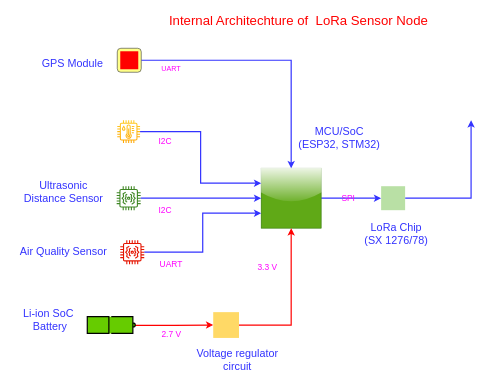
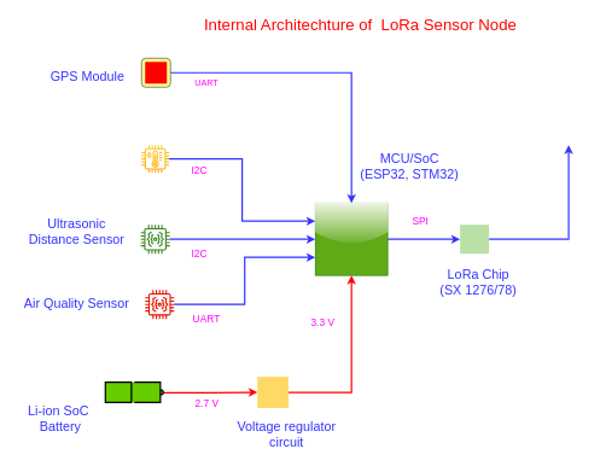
  <mxCell id="0" />
  <mxCell id="1" parent="0" />
  <mxCell id="2" style="edgeStyle=orthogonalEdgeStyle;rounded=0;orthogonalLoop=1;jettySize=auto;html=1;exitX=1;exitY=0.5;exitDx=0;exitDy=0;strokeColor=#3333FF;strokeWidth=2;" edge="1" parent="1" source="3" target="8"><mxGeometry relative="1" as="geometry" /></mxCell>
  <mxCell id="3" value="" style="whiteSpace=wrap;html=1;aspect=fixed;glass=1;fillColor=#60a917;strokeColor=#2D7600;fontColor=#ffffff;" vertex="1" parent="1"><mxGeometry x="435" y="280" width="100" height="100" as="geometry" /></mxCell>
  <mxCell id="4" value="" style="shape=image;html=1;verticalAlign=top;verticalLabelPosition=bottom;labelBackgroundColor=#FFD966;imageAspect=0;aspect=fixed;image=https://cdn1.iconfinder.com/data/icons/computer-hardware-glyphs-vol-2/52/signal__device__technology__radar__satellite__antenna__tower-128.png" vertex="1" parent="1"><mxGeometry x="755" y="140" width="60" height="60" as="geometry" /></mxCell>
  <mxCell id="5" style="edgeStyle=orthogonalEdgeStyle;rounded=0;orthogonalLoop=1;jettySize=auto;html=1;entryX=0;entryY=0.25;entryDx=0;entryDy=0;strokeColor=#3333FF;strokeWidth=2;" edge="1" parent="1" source="6" target="3"><mxGeometry relative="1" as="geometry" /></mxCell>
  <mxCell id="6" value="" style="sketch=0;outlineConnect=0;gradientColor=#ffa500;fillColor=#ffcd28;strokeColor=#d79b00;dashed=0;verticalLabelPosition=bottom;verticalAlign=top;align=center;html=1;fontSize=12;fontStyle=0;aspect=fixed;pointerEvents=1;shape=mxgraph.aws4.iot_thing_temperature_humidity_sensor;" vertex="1" parent="1"><mxGeometry x="195" y="200" width="38" height="38" as="geometry" /></mxCell>
  <mxCell id="7" style="edgeStyle=orthogonalEdgeStyle;rounded=0;orthogonalLoop=1;jettySize=auto;html=1;entryX=0.5;entryY=1;entryDx=0;entryDy=0;strokeColor=#3333FF;strokeWidth=2;" edge="1" parent="1" source="8" target="4"><mxGeometry relative="1" as="geometry" /></mxCell>
  <mxCell id="8" value="" style="shape=image;html=1;verticalAlign=top;verticalLabelPosition=bottom;labelBackgroundColor=#ffffff;imageAspect=0;aspect=fixed;image=https://cdn1.iconfinder.com/data/icons/computer-hardware-glyphs-vol-2/52/microchip__chip__cpu__computer__proceesor__pc__hardware-128.png;direction=south;imageBackground=#B9E0A5;" vertex="1" parent="1"><mxGeometry x="635" y="310" width="40" height="40" as="geometry" /></mxCell>
  <mxCell id="9" style="edgeStyle=orthogonalEdgeStyle;rounded=0;orthogonalLoop=1;jettySize=auto;html=1;fontSize=20;fontColor=#FF0000;strokeColor=#FF0000;strokeWidth=2;exitX=0.938;exitY=0.518;exitDx=0;exitDy=0;exitPerimeter=0;" edge="1" parent="1" source="36" target="25"><mxGeometry relative="1" as="geometry"><mxPoint x="235" y="541.5" as="sourcePoint" /></mxGeometry></mxCell>
  <mxCell id="10" value="&lt;div style=&quot;font-size: 18px;&quot;&gt;&lt;font style=&quot;font-size: 18px;&quot; color=&quot;#3333FF&quot;&gt;Ultrasonic &lt;br&gt;&lt;/font&gt;&lt;/div&gt;&lt;div style=&quot;font-size: 18px;&quot;&gt;&lt;font style=&quot;font-size: 18px;&quot; color=&quot;#3333FF&quot;&gt;Distance Sensor&lt;br&gt;&lt;/font&gt;&lt;/div&gt;" style="text;html=1;align=center;verticalAlign=middle;resizable=0;points=[];autosize=1;strokeColor=none;fillColor=none;" vertex="1" parent="1"><mxGeometry x="25" y="290" width="160" height="60" as="geometry" /></mxCell>
- <mxCell id="11" value="&lt;div style=&quot;font-size: 18px;&quot;&gt;&lt;font style=&quot;font-size: 18px;&quot; color=&quot;#3333FF&quot;&gt;Li-ion SoC&lt;/font&gt;&lt;/div&gt;&lt;div style=&quot;font-size: 18px;&quot;&gt;&lt;font style=&quot;font-size: 18px;&quot; color=&quot;#3333FF&quot;&gt;&amp;nbsp;Battery&lt;/font&gt;&lt;/div&gt;" style="text;html=1;align=center;verticalAlign=middle;resizable=0;points=[];autosize=1;strokeColor=none;fillColor=none;" vertex="1" parent="1"><mxGeometry x="25" y="503" width="110" height="60" as="geometry" /></mxCell>
+ <mxCell id="11" value="&lt;div style=&quot;font-size: 18px;&quot;&gt;&lt;font style=&quot;font-size: 18px;&quot; color=&quot;#3333FF&quot;&gt;Li-ion SoC&lt;/font&gt;&lt;/div&gt;&lt;div style=&quot;font-size: 18px;&quot;&gt;&lt;font style=&quot;font-size: 18px;&quot; color=&quot;#3333FF&quot;&gt;&amp;nbsp;Battery&lt;/font&gt;&lt;/div&gt;" style="text;html=1;align=center;verticalAlign=middle;resizable=0;points=[];autosize=1;strokeColor=none;fillColor=none;" vertex="1" parent="1"><mxGeometry x="25" y="548" width="110" height="60" as="geometry" /></mxCell>
  <mxCell id="12" value="&lt;div style=&quot;font-size: 18px;&quot;&gt;&lt;font style=&quot;font-size: 18px;&quot; color=&quot;#3333FF&quot;&gt;LoRa Chip&lt;/font&gt;&lt;/div&gt;&lt;div style=&quot;font-size: 18px;&quot;&gt;&lt;font style=&quot;font-size: 18px;&quot; color=&quot;#3333FF&quot;&gt;(SX 1276/78)&lt;br&gt;&lt;/font&gt;&lt;/div&gt;" style="text;html=1;align=center;verticalAlign=middle;resizable=0;points=[];autosize=1;strokeColor=none;fillColor=none;" vertex="1" parent="1"><mxGeometry x="595" y="359.5" width="130" height="60" as="geometry" /></mxCell>
  <mxCell id="13" value="&lt;div style=&quot;font-size: 18px;&quot;&gt;&lt;font style=&quot;font-size: 18px;&quot; color=&quot;#3333FF&quot;&gt;MCU/SoC&lt;/font&gt;&lt;/div&gt;&lt;div style=&quot;font-size: 18px;&quot;&gt;&lt;font style=&quot;font-size: 18px;&quot; color=&quot;#3333FF&quot;&gt;(ESP32, STM32)&lt;br&gt;&lt;/font&gt;&lt;/div&gt;" style="text;html=1;align=center;verticalAlign=middle;resizable=0;points=[];autosize=1;strokeColor=none;fillColor=none;" vertex="1" parent="1"><mxGeometry x="485" y="200" width="160" height="60" as="geometry" /></mxCell>
  <mxCell id="14" value="&lt;font style=&quot;font-size: 14px;&quot; color=&quot;#FF00FF&quot;&gt;I2C&lt;/font&gt;" style="text;html=1;strokeColor=none;fillColor=none;align=center;verticalAlign=middle;whiteSpace=wrap;rounded=0;" vertex="1" parent="1"><mxGeometry x="245" y="220" width="60" height="30" as="geometry" /></mxCell>
- <mxCell id="15" value="&lt;font style=&quot;font-size: 14px;&quot; color=&quot;#FF00FF&quot;&gt;SPI&lt;/font&gt;" style="text;html=1;align=center;verticalAlign=middle;resizable=0;points=[];autosize=1;strokeColor=none;fillColor=none;" vertex="1" parent="1"><mxGeometry x="555" y="315" width="50" height="30" as="geometry" /></mxCell>
+ <mxCell id="15" value="&lt;font style=&quot;font-size: 14px;&quot; color=&quot;#FF00FF&quot;&gt;SPI&lt;/font&gt;" style="text;html=1;align=center;verticalAlign=middle;resizable=0;points=[];autosize=1;strokeColor=none;fillColor=none;" vertex="1" parent="1"><mxGeometry x="555" y="290" width="50" height="30" as="geometry" /></mxCell>
  <mxCell id="16" value="" style="shape=image;html=1;verticalAlign=top;verticalLabelPosition=bottom;labelBackgroundColor=#ffffff;imageAspect=0;aspect=fixed;image=https://cdn1.iconfinder.com/data/icons/science-technology-outline-24-px/24/Computer_chip_integrated_circuit_memory_chip_microprocessor_processor_chip-128.png" vertex="1" parent="1"><mxGeometry x="455.5" y="300.5" width="59" height="59" as="geometry" /></mxCell>
  <mxCell id="17" value="2.7 V" style="text;html=1;align=center;verticalAlign=middle;resizable=0;points=[];autosize=1;strokeColor=none;fillColor=none;fontSize=14;fontColor=#FF00FF;" vertex="1" parent="1"><mxGeometry x="255" y="541.5" width="60" height="30" as="geometry" /></mxCell>
  <mxCell id="18" value="&lt;font style=&quot;font-size: 14px;&quot; color=&quot;#FF00FF&quot;&gt;I2C&lt;/font&gt;" style="text;html=1;strokeColor=none;fillColor=none;align=center;verticalAlign=middle;whiteSpace=wrap;rounded=0;" vertex="1" parent="1"><mxGeometry x="245" y="335" width="60" height="30" as="geometry" /></mxCell>
  <mxCell id="19" value="&lt;font style=&quot;font-size: 22px;&quot; color=&quot;#FF0000&quot;&gt;Internal Architechture of&amp;nbsp; LoRa Sensor Node&lt;/font&gt;" style="text;html=1;strokeColor=none;fillColor=none;align=center;verticalAlign=middle;whiteSpace=wrap;rounded=0;" vertex="1" parent="1"><mxGeometry x="235" y="20" width="525" height="30" as="geometry" /></mxCell>
  <mxCell id="20" style="edgeStyle=orthogonalEdgeStyle;rounded=0;orthogonalLoop=1;jettySize=auto;html=1;entryX=0.5;entryY=0;entryDx=0;entryDy=0;fontSize=20;fontColor=#FF0000;strokeColor=#3333FF;strokeWidth=2;" edge="1" parent="1" source="21" target="3"><mxGeometry relative="1" as="geometry" /></mxCell>
  <mxCell id="21" value="" style="rounded=1;whiteSpace=wrap;html=1;labelBackgroundColor=#FFD966;fontSize=20;fillColor=#ffff88;strokeColor=#36393d;" vertex="1" parent="1"><mxGeometry x="195" y="80" width="40" height="40" as="geometry" /></mxCell>
  <mxCell id="22" value="" style="shape=image;html=1;verticalAlign=top;verticalLabelPosition=bottom;labelBackgroundColor=#ffffff;imageAspect=0;aspect=fixed;image=https://cdn2.iconfinder.com/data/icons/simple-microphone-icon/512/Location_Icon-128.png;fontSize=20;fontColor=#FF0000;imageBackground=#FF0000;" vertex="1" parent="1"><mxGeometry x="200" y="85" width="30" height="30" as="geometry" /></mxCell>
  <mxCell id="23" value="&lt;div style=&quot;font-size: 18px;&quot;&gt;&lt;font style=&quot;font-size: 18px;&quot; color=&quot;#3333FF&quot;&gt;GPS Module&lt;br&gt;&lt;/font&gt;&lt;/div&gt;" style="text;html=1;align=center;verticalAlign=middle;resizable=0;points=[];autosize=1;strokeColor=none;fillColor=none;" vertex="1" parent="1"><mxGeometry x="55" y="85" width="130" height="40" as="geometry" /></mxCell>
  <mxCell id="24" style="edgeStyle=orthogonalEdgeStyle;rounded=0;orthogonalLoop=1;jettySize=auto;html=1;entryX=0.5;entryY=1;entryDx=0;entryDy=0;fontSize=20;fontColor=#FF0000;strokeColor=#FF0000;strokeWidth=2;" edge="1" parent="1" source="25" target="3"><mxGeometry relative="1" as="geometry" /></mxCell>
  <mxCell id="25" value="" style="shape=image;html=1;verticalAlign=top;verticalLabelPosition=bottom;labelBackgroundColor=#ffffff;imageAspect=0;aspect=fixed;image=https://cdn2.iconfinder.com/data/icons/boxicons-regular-vol-1/24/bx-chip-128.png;fontSize=20;fontColor=#FF0000;imageBackground=#FFD966;direction=west;" vertex="1" parent="1"><mxGeometry x="355" y="520" width="43" height="43" as="geometry" /></mxCell>
  <mxCell id="26" style="edgeStyle=orthogonalEdgeStyle;rounded=0;orthogonalLoop=1;jettySize=auto;html=1;entryX=0;entryY=0.5;entryDx=0;entryDy=0;fontSize=20;fontColor=#FF0000;strokeWidth=2;strokeColor=#3333FF;" edge="1" parent="1" source="27" target="3"><mxGeometry relative="1" as="geometry" /></mxCell>
  <mxCell id="27" value="" style="sketch=0;outlineConnect=0;fontColor=#232F3E;gradientColor=none;fillColor=#3F8624;strokeColor=none;dashed=0;verticalLabelPosition=bottom;verticalAlign=top;align=center;html=1;fontSize=12;fontStyle=0;aspect=fixed;pointerEvents=1;shape=mxgraph.aws4.iot_thing_vibration_sensor;rounded=1;glass=1;labelBackgroundColor=#FFD966;" vertex="1" parent="1"><mxGeometry x="194" y="310" width="40" height="40" as="geometry" /></mxCell>
  <mxCell id="28" value="&lt;div style=&quot;font-size: 18px;&quot;&gt;&lt;font style=&quot;font-size: 18px;&quot; color=&quot;#3333FF&quot;&gt;Voltage regulator&lt;/font&gt;&lt;/div&gt;&lt;div style=&quot;font-size: 18px;&quot;&gt;&lt;font style=&quot;font-size: 18px;&quot; color=&quot;#3333FF&quot;&gt;circuit&lt;br&gt;&lt;/font&gt;&lt;/div&gt;" style="text;html=1;align=center;verticalAlign=middle;resizable=0;points=[];autosize=1;strokeColor=none;fillColor=none;" vertex="1" parent="1"><mxGeometry x="315" y="570" width="160" height="60" as="geometry" /></mxCell>
  <mxCell id="29" value="3.3 V" style="text;html=1;align=center;verticalAlign=middle;resizable=0;points=[];autosize=1;strokeColor=none;fillColor=none;fontSize=14;fontColor=#FF00FF;" vertex="1" parent="1"><mxGeometry x="415" y="430" width="60" height="30" as="geometry" /></mxCell>
  <mxCell id="30" style="edgeStyle=orthogonalEdgeStyle;rounded=0;orthogonalLoop=1;jettySize=auto;html=1;entryX=0;entryY=0.75;entryDx=0;entryDy=0;fontSize=20;fontColor=#FF0000;strokeColor=#3333FF;strokeWidth=2;" edge="1" parent="1" source="31" target="3"><mxGeometry relative="1" as="geometry" /></mxCell>
  <mxCell id="31" value="" style="sketch=0;outlineConnect=0;fontColor=#ffffff;fillColor=#e51400;strokeColor=#B20000;dashed=0;verticalLabelPosition=bottom;verticalAlign=top;align=center;html=1;fontSize=12;fontStyle=0;aspect=fixed;pointerEvents=1;shape=mxgraph.aws4.iot_thing_vibration_sensor;rounded=1;glass=1;labelBackgroundColor=#FFD966;" vertex="1" parent="1"><mxGeometry x="200" y="400" width="40" height="40" as="geometry" /></mxCell>
  <mxCell id="32" value="&lt;div style=&quot;font-size: 18px;&quot;&gt;&lt;font style=&quot;font-size: 18px;&quot; color=&quot;#3333FF&quot;&gt;&lt;br&gt;&lt;/font&gt;&lt;/div&gt;" style="text;html=1;align=center;verticalAlign=middle;resizable=0;points=[];autosize=1;strokeColor=none;fillColor=none;" vertex="1" parent="1"><mxGeometry x="104" y="390" width="20" height="40" as="geometry" /></mxCell>
  <mxCell id="33" value="&lt;div style=&quot;font-size: 18px;&quot;&gt;&lt;font style=&quot;font-size: 18px;&quot; color=&quot;#3333FF&quot;&gt;Air Quality Sensor&lt;br&gt;&lt;/font&gt;&lt;/div&gt;" style="text;html=1;align=center;verticalAlign=middle;resizable=0;points=[];autosize=1;strokeColor=none;fillColor=none;" vertex="1" parent="1"><mxGeometry x="20" y="400" width="170" height="40" as="geometry" /></mxCell>
  <mxCell id="34" value="&lt;font style=&quot;font-size: 14px;&quot; color=&quot;#FF00FF&quot;&gt;UART&lt;/font&gt;" style="text;html=1;strokeColor=none;fillColor=none;align=center;verticalAlign=middle;whiteSpace=wrap;rounded=0;" vertex="1" parent="1"><mxGeometry x="255" y="425" width="60" height="30" as="geometry" /></mxCell>
  <mxCell id="35" value="&lt;font color=&quot;#FF00FF&quot;&gt;UART&lt;/font&gt;" style="text;html=1;strokeColor=none;fillColor=none;align=center;verticalAlign=middle;whiteSpace=wrap;rounded=0;" vertex="1" parent="1"><mxGeometry x="255" y="100" width="60" height="30" as="geometry" /></mxCell>
  <mxCell id="36" value="" style="html=1;verticalLabelPosition=bottom;align=center;labelBackgroundColor=#ffffff;verticalAlign=top;strokeWidth=2;strokeColor=#000000;shadow=0;dashed=0;shape=mxgraph.ios7.icons.battery;fontSize=22;fillColor=#66CC00;" vertex="1" parent="1"><mxGeometry x="145" y="527.5" width="80" height="28" as="geometry" /></mxCell>
